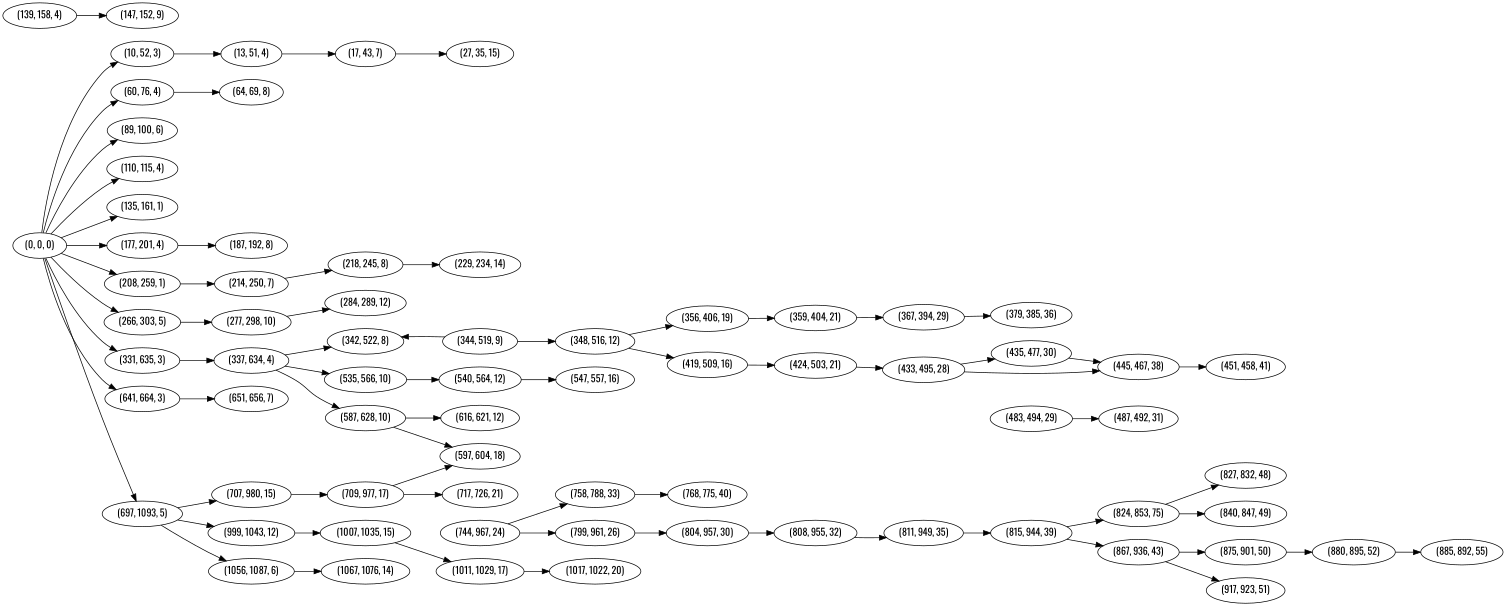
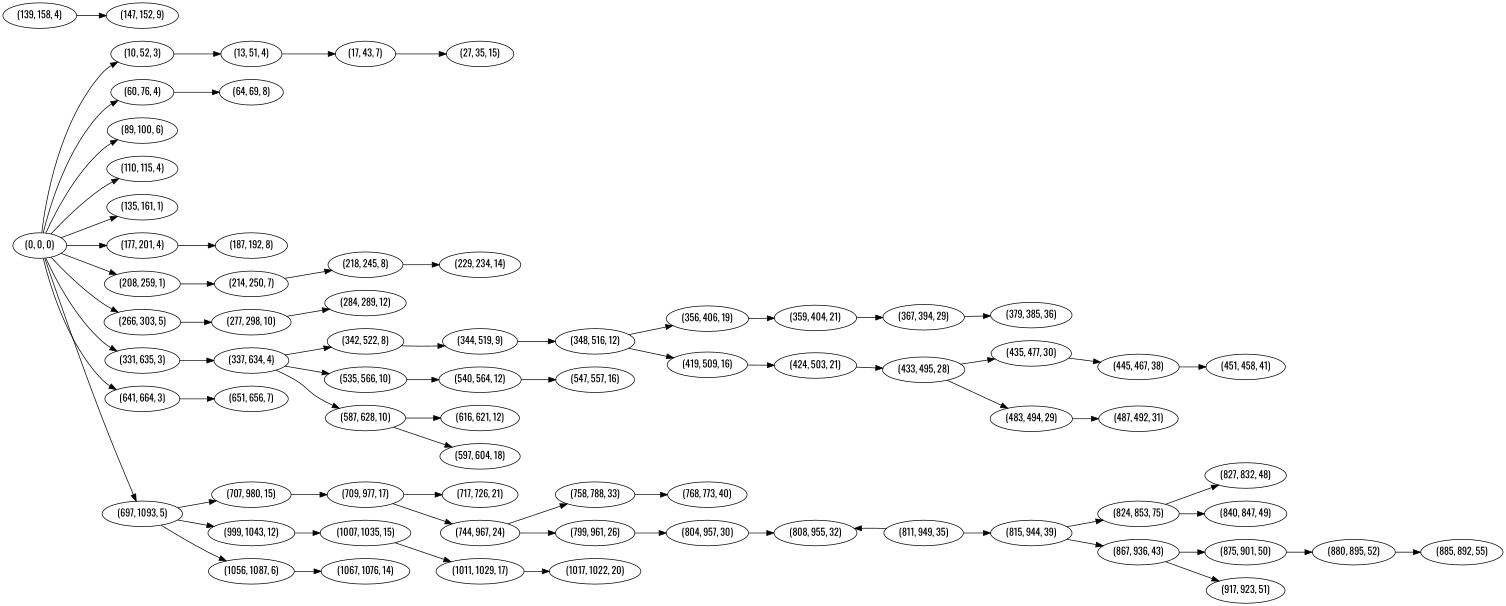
  digraph {
    fontname=Oswald
    rankdir=LR
    node [fontname=Oswald]
    edge [fontname=Oswald]
    "(0, 0, 0)"
    "(10, 52, 3)"
    "(60, 76, 4)"
    "(89, 100, 6)"
    "(110, 115, 4)"
    "(135, 161, 1)"
    "(177, 201, 4)"
    "(208, 259, 1)"
    "(266, 303, 5)"
    "(331, 635, 3)"
    "(641, 664, 3)"
    "(697, 1093, 5)"
    "(13, 51, 4)"
    "(64, 69, 8)"
    "(187, 192, 8)"
    "(214, 250, 7)"
    "(277, 298, 10)"
    "(337, 634, 4)"
    "(651, 656, 7)"
    "(707, 980, 15)"
    "(999, 1043, 12)"
    "(1056, 1087, 6)"
    "(17, 43, 7)"
    "(27, 35, 15)"
    "(139, 158, 4)"
    "(147, 152, 9)"
    "(218, 245, 8)"
    "(229, 234, 14)"
    "(284, 289, 12)"
    "(342, 522, 8)"
    "(535, 566, 10)"
    "(587, 628, 10)"
    "(344, 519, 9)"
    "(540, 564, 12)"
    "(597, 604, 18)"
    "(616, 621, 12)"
    "(348, 516, 12)"
    "(356, 406, 19)"
    "(419, 509, 16)"
    "(359, 404, 21)"
    "(424, 503, 21)"
    "(367, 394, 29)"
    "(379, 385, 36)"
    "(433, 495, 28)"
    "(435, 477, 30)"
    "(483, 494, 29)"
    "(445, 467, 38)"
    "(487, 492, 31)"
    "(451, 458, 41)"
    "(547, 557, 16)"
    "(709, 977, 17)"
    "(1007, 1035, 15)"
    "(1067, 1076, 14)"
    "(717, 726, 21)"
    "(744, 967, 24)"
    "(758, 788, 33)"
    "(799, 961, 26)"
-   "(768, 773, 40)" [label="(768, 775, 40)"]
+   "(768, 773, 40)"
    "(804, 957, 30)"
    "(808, 955, 32)"
    "(811, 949, 35)"
    "(815, 944, 39)"
    n63 [label="(824, 853, 75)"]
    "(867, 936, 43)"
    "(827, 832, 48)"
    "(840, 847, 49)"
    "(875, 901, 50)"
    "(917, 923, 51)"
    "(880, 895, 52)"
    "(885, 892, 55)"
    "(1011, 1029, 17)"
    "(1017, 1022, 20)"
    "(0, 0, 0)" -> "(10, 52, 3)"
    "(0, 0, 0)" -> "(60, 76, 4)"
    "(0, 0, 0)" -> "(89, 100, 6)"
    "(0, 0, 0)" -> "(110, 115, 4)"
    "(0, 0, 0)" -> "(135, 161, 1)"
    "(0, 0, 0)" -> "(177, 201, 4)"
    "(0, 0, 0)" -> "(208, 259, 1)"
    "(0, 0, 0)" -> "(266, 303, 5)"
    "(0, 0, 0)" -> "(331, 635, 3)"
    "(0, 0, 0)" -> "(641, 664, 3)"
    "(0, 0, 0)" -> "(697, 1093, 5)"
    "(10, 52, 3)" -> "(13, 51, 4)"
    "(60, 76, 4)" -> "(64, 69, 8)"
    "(177, 201, 4)" -> "(187, 192, 8)"
    "(208, 259, 1)" -> "(214, 250, 7)"
    "(266, 303, 5)" -> "(277, 298, 10)"
    "(331, 635, 3)" -> "(337, 634, 4)"
    "(641, 664, 3)" -> "(651, 656, 7)"
    "(697, 1093, 5)" -> "(707, 980, 15)"
    "(697, 1093, 5)" -> "(999, 1043, 12)"
    "(697, 1093, 5)" -> "(1056, 1087, 6)"
    "(13, 51, 4)" -> "(17, 43, 7)"
    "(214, 250, 7)" -> "(218, 245, 8)"
    "(277, 298, 10)" -> "(284, 289, 12)"
    "(337, 634, 4)" -> "(342, 522, 8)"
    "(337, 634, 4)" -> "(535, 566, 10)"
    "(337, 634, 4)" -> "(587, 628, 10)"
    "(707, 980, 15)" -> "(709, 977, 17)"
    "(999, 1043, 12)" -> "(1007, 1035, 15)"
    "(1056, 1087, 6)" -> "(1067, 1076, 14)"
    "(17, 43, 7)" -> "(27, 35, 15)"
    "(139, 158, 4)" -> "(147, 152, 9)"
    "(218, 245, 8)" -> "(229, 234, 14)"
-   "(344, 519, 9)" -> "(342, 522, 8)"
+   "(342, 522, 8)" -> "(344, 519, 9)"
    "(535, 566, 10)" -> "(540, 564, 12)"
    "(587, 628, 10)" -> "(597, 604, 18)"
    "(587, 628, 10)" -> "(616, 621, 12)"
    "(344, 519, 9)" -> "(348, 516, 12)"
    "(540, 564, 12)" -> "(547, 557, 16)"
    "(348, 516, 12)" -> "(356, 406, 19)"
    "(348, 516, 12)" -> "(419, 509, 16)"
    "(356, 406, 19)" -> "(359, 404, 21)"
    "(419, 509, 16)" -> "(424, 503, 21)"
    "(359, 404, 21)" -> "(367, 394, 29)"
    "(424, 503, 21)" -> "(433, 495, 28)"
    "(367, 394, 29)" -> "(379, 385, 36)"
    "(433, 495, 28)" -> "(435, 477, 30)"
-   "(433, 495, 28)" -> "(445, 467, 38)"
+   "(433, 495, 28)" -> "(483, 494, 29)"
    "(435, 477, 30)" -> "(445, 467, 38)"
    "(483, 494, 29)" -> "(487, 492, 31)"
    "(445, 467, 38)" -> "(451, 458, 41)"
    "(709, 977, 17)" -> "(717, 726, 21)"
-   "(709, 977, 17)" -> "(597, 604, 18)"
+   "(709, 977, 17)" -> "(744, 967, 24)"
    "(1007, 1035, 15)" -> "(1011, 1029, 17)"
    "(744, 967, 24)" -> "(758, 788, 33)"
    "(744, 967, 24)" -> "(799, 961, 26)"
    "(758, 788, 33)" -> "(768, 773, 40)"
    "(799, 961, 26)" -> "(804, 957, 30)"
    "(804, 957, 30)" -> "(808, 955, 32)"
-   "(808, 955, 32)" -> "(811, 949, 35)"
+   "(811, 949, 35)" -> "(808, 955, 32)"
    "(811, 949, 35)" -> "(815, 944, 39)"
    "(815, 944, 39)" -> n63
    "(815, 944, 39)" -> "(867, 936, 43)"
    n63 -> "(827, 832, 48)"
    n63 -> "(840, 847, 49)"
    "(867, 936, 43)" -> "(875, 901, 50)"
    "(867, 936, 43)" -> "(917, 923, 51)"
    "(875, 901, 50)" -> "(880, 895, 52)"
    "(880, 895, 52)" -> "(885, 892, 55)"
    "(1011, 1029, 17)" -> "(1017, 1022, 20)"
  }
